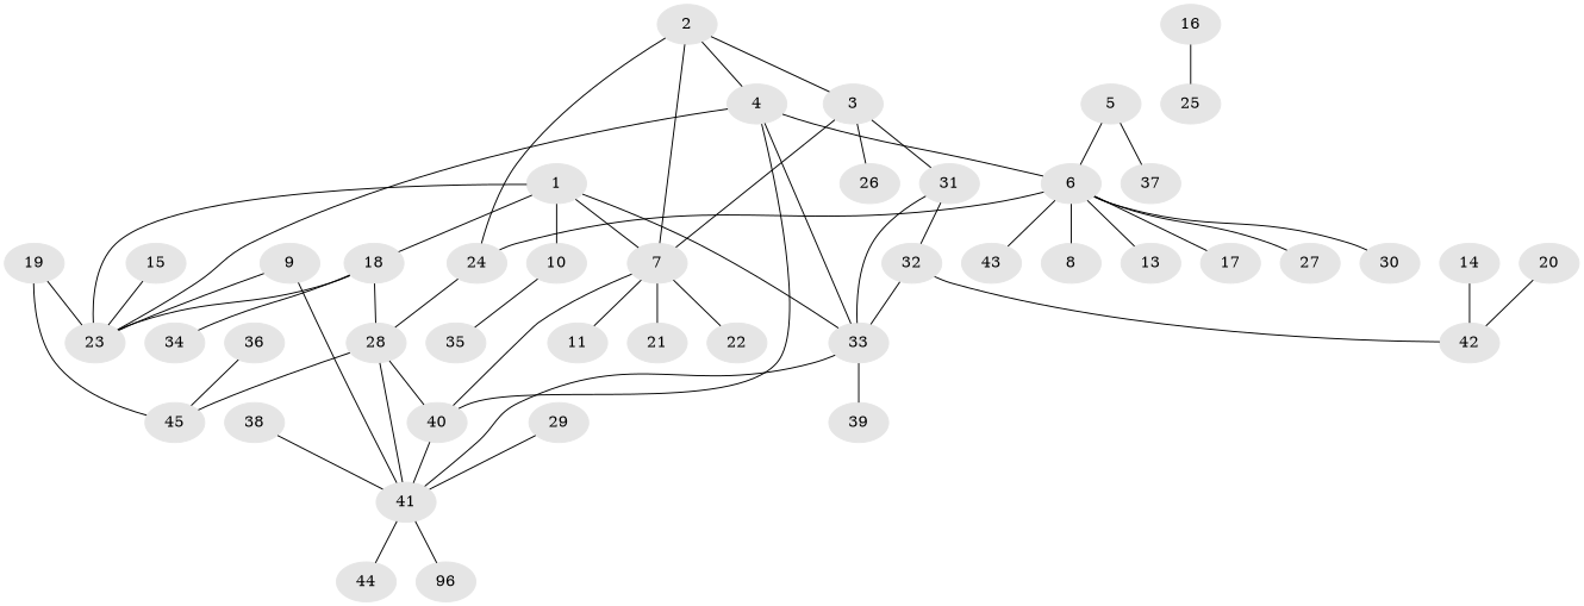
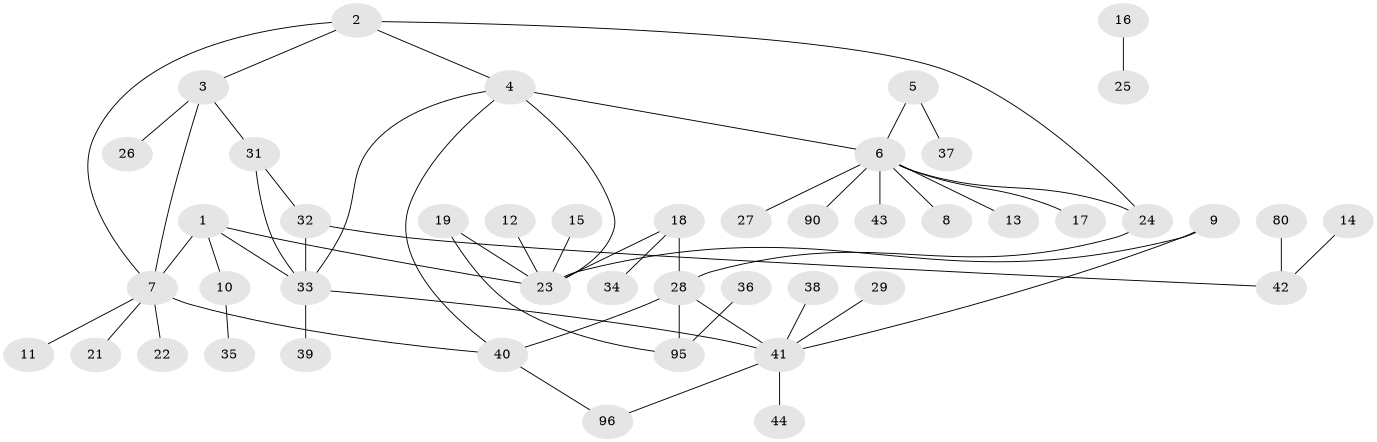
  graph {
    node [color=gray90 style=filled]
    edge [weight=1.0]
    1
    7
    10
    18
    23
    33
    40
    11
    21
    22
    35
    16
    25
    28
    34
    41
    39
    2
    3
    4
    24
    26
    31
    6
    32
    8
    13
    17
    27
-   30
+   30 [label=90]
    43
    5
    37
    9
    44
    n36 [label=96]
+   12
    14
    42
    15
-   45
+   45 [label=95]
    19
-   20
+   20 [label=80]
    29
    36
    38
    1 -- 7
    1 -- 10
-   1 -- 18
    1 -- 23
    1 -- 33
    7 -- 40
    7 -- 11
    7 -- 21
    7 -- 22
    10 -- 35
    18 -- 23
    18 -- 28
    18 -- 34
    33 -- 41
    33 -- 39
-   40 -- 41
+   40 -- n36
    16 -- 25
    28 -- 40
    28 -- 41
    28 -- 45
    41 -- 44
    41 -- n36
    2 -- 7
    2 -- 3
    2 -- 4
    2 -- 24
    3 -- 7
    3 -- 26
    3 -- 31
    4 -- 23
    4 -- 33
    4 -- 40
    4 -- 6 [weight=2.0]
    24 -- 28
    31 -- 33
    31 -- 32
    6 -- 24
    6 -- 8
    6 -- 13
    6 -- 17
    6 -- 27
    6 -- 30
    6 -- 43
    32 -- 33
    32 -- 42
    5 -- 6
    5 -- 37
    9 -- 23
    9 -- 41
+   12 -- 23
    14 -- 42
    15 -- 23
    19 -- 23
    19 -- 45
    20 -- 42
    29 -- 41
    36 -- 45
    38 -- 41
  }
